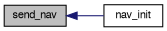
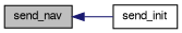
  digraph {
    rankdir=LR
    node [color=black fontname=FreeSans fontsize=10 shape=record style=filled]
    n1 [fillcolor=grey75 fontcolor=black height=0.2 label=send_nav width=0.4]
-   n2 [fillcolor=white height=0.2 label=nav_init width=0.4]
+   n2 [fillcolor=white height=0.2 label=send_init width=0.4]
    n1 -> n2 [color=midnightblue dir=back fontname=FreeSans fontsize=10 labelfontname=FreeSans labelfontsize=10 style=solid]
  }
